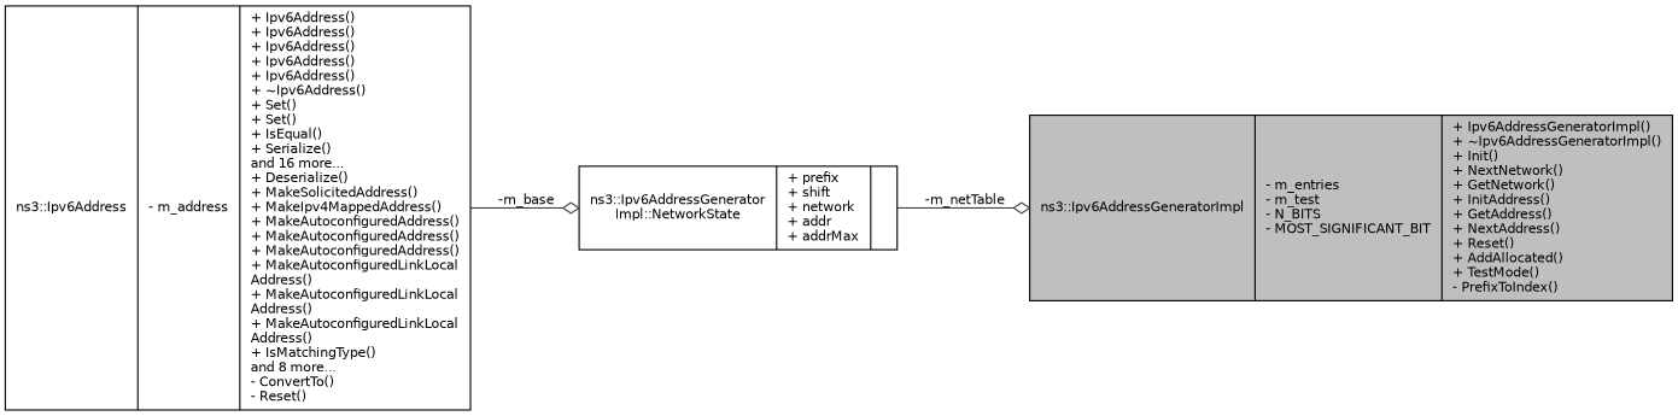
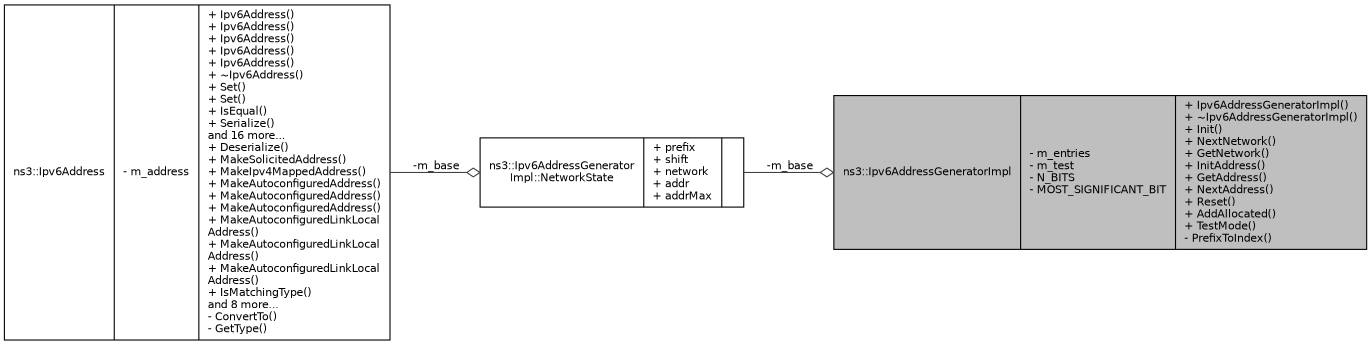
  digraph {
    rankdir=LR
    node [color=black fillcolor=white fontname=Helvetica fontsize=10 shape=record style=filled]
    edge [arrowhead=odiamond color=grey25 fontname=Helvetica fontsize=10 labelfontname=Helvetica labelfontsize=10 style=solid]
    n1 [fillcolor=grey75 fontcolor=black height=0.2 label="{ns3::Ipv6AddressGeneratorImpl\n|- m_entries\l- m_test\l- N_BITS\l- MOST_SIGNIFICANT_BIT\l|+ Ipv6AddressGeneratorImpl()\l+ ~Ipv6AddressGeneratorImpl()\l+ Init()\l+ NextNetwork()\l+ GetNetwork()\l+ InitAddress()\l+ GetAddress()\l+ NextAddress()\l+ Reset()\l+ AddAllocated()\l+ TestMode()\l- PrefixToIndex()\l}" width=0.4]
-   n2 [height=0.2 label="{ns3::Ipv6Address\n|- m_address\l|+ Ipv6Address()\l+ Ipv6Address()\l+ Ipv6Address()\l+ Ipv6Address()\l+ Ipv6Address()\l+ ~Ipv6Address()\l+ Set()\l+ Set()\l+ IsEqual()\l+ Serialize()\land 16 more...\l+ Deserialize()\l+ MakeSolicitedAddress()\l+ MakeIpv4MappedAddress()\l+ MakeAutoconfiguredAddress()\l+ MakeAutoconfiguredAddress()\l+ MakeAutoconfiguredAddress()\l+ MakeAutoconfiguredLinkLocal\lAddress()\l+ MakeAutoconfiguredLinkLocal\lAddress()\l+ MakeAutoconfiguredLinkLocal\lAddress()\l+ IsMatchingType()\land 8 more...\l- ConvertTo()\l- Reset()\l}" width=0.4]
+   n2 [height=0.2 label="{ns3::Ipv6Address\n|- m_address\l|+ Ipv6Address()\l+ Ipv6Address()\l+ Ipv6Address()\l+ Ipv6Address()\l+ Ipv6Address()\l+ ~Ipv6Address()\l+ Set()\l+ Set()\l+ IsEqual()\l+ Serialize()\land 16 more...\l+ Deserialize()\l+ MakeSolicitedAddress()\l+ MakeIpv4MappedAddress()\l+ MakeAutoconfiguredAddress()\l+ MakeAutoconfiguredAddress()\l+ MakeAutoconfiguredAddress()\l+ MakeAutoconfiguredLinkLocal\lAddress()\l+ MakeAutoconfiguredLinkLocal\lAddress()\l+ MakeAutoconfiguredLinkLocal\lAddress()\l+ IsMatchingType()\land 8 more...\l- ConvertTo()\l- GetType()\l}" width=0.4]
    n3 [height=0.2 label="{ns3::Ipv6AddressGenerator\lImpl::NetworkState\n|+ prefix\l+ shift\l+ network\l+ addr\l+ addrMax\l|}" width=0.4]
    n2 -> n3 [label=" -m_base"]
-   n3 -> n1 [label=" -m_netTable"]
+   n3 -> n1 [label=" -m_base"]
  }
